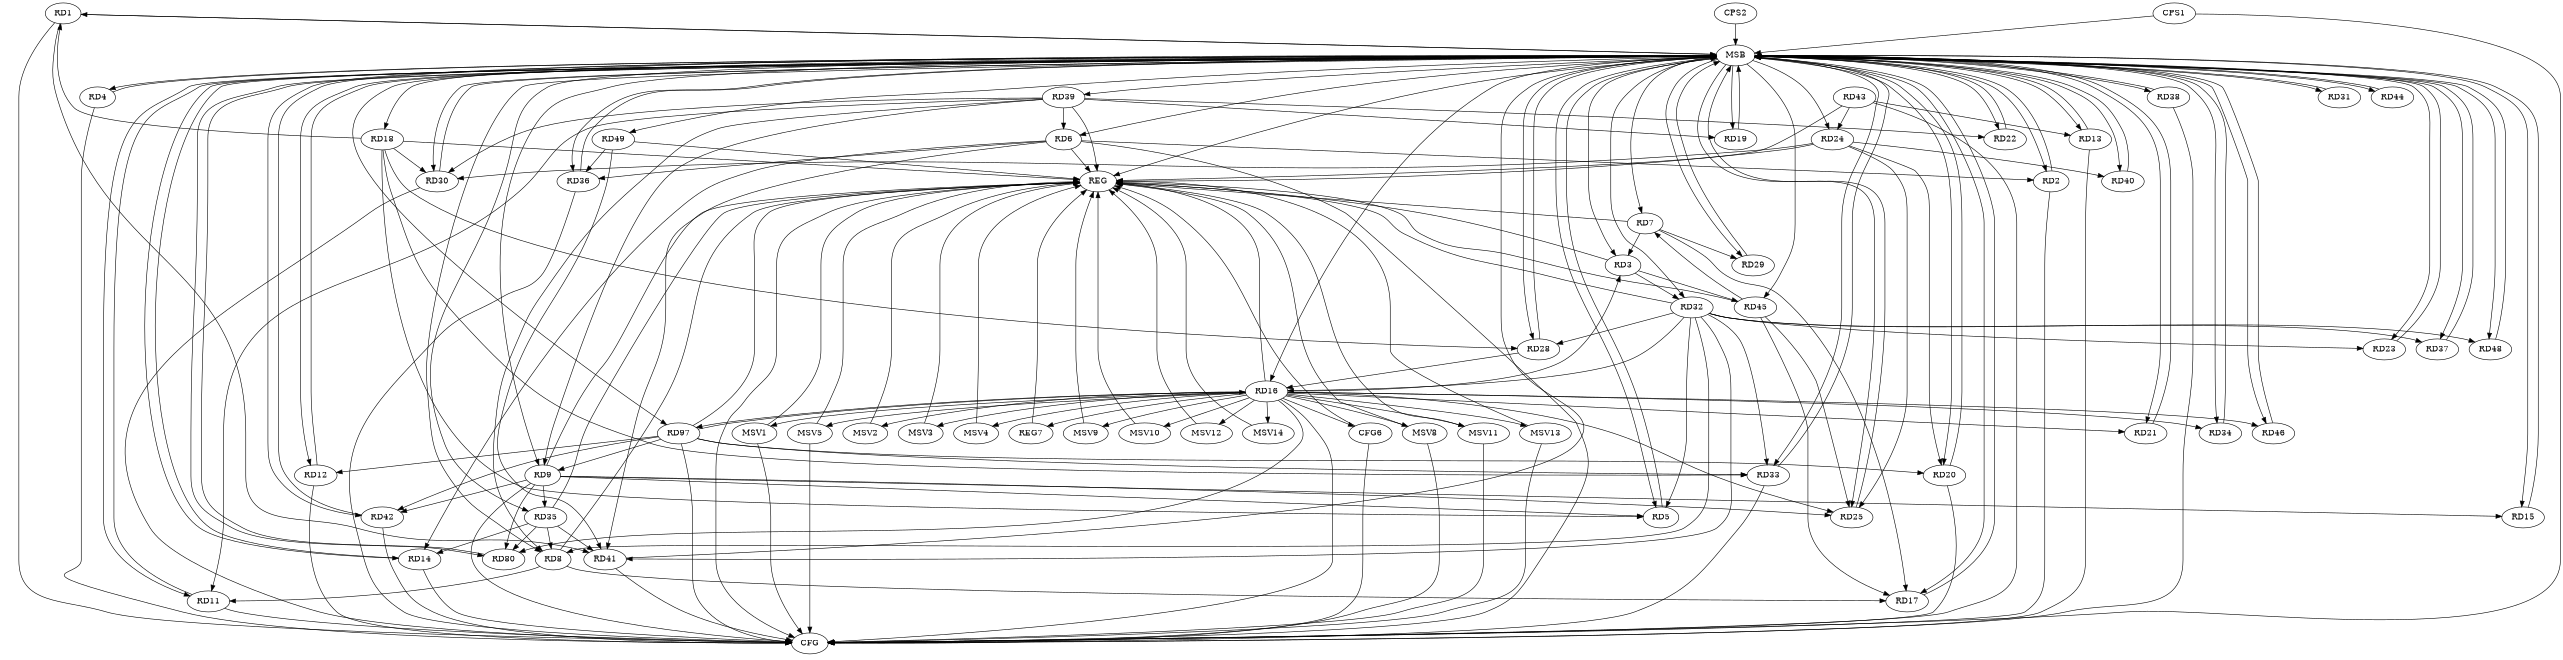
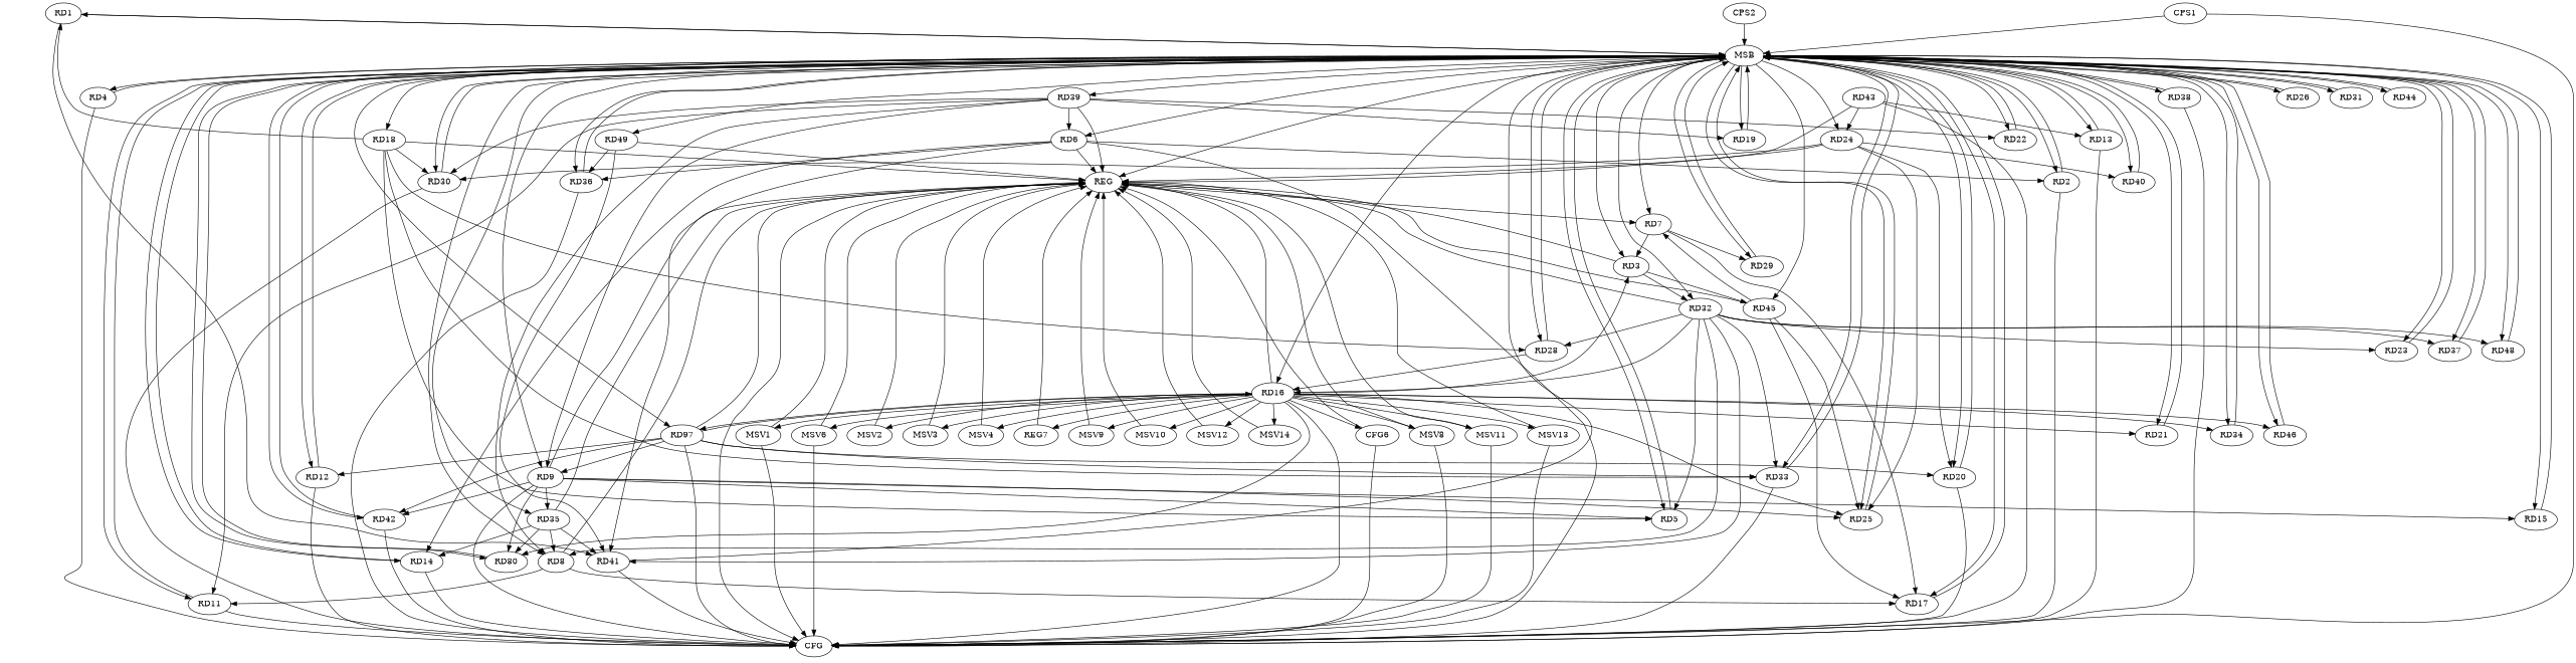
  strict digraph {
    n1 [label=RD1]
    n2 [label=MSB]
    n3 [label=CFG]
    n4 [label=RD41]
    n5 [label=RD2]
    n6 [label=RD3]
    n7 [label=RD32]
    n8 [label=RD45]
    n9 [label=REG]
    n10 [label=RD4]
    n11 [label=RD5]
    n12 [label=RD6]
    n13 [label=RD14]
    n14 [label=RD36]
    n15 [label=RD7]
    n16 [label=RD17]
    n17 [label=RD29]
    n18 [label=RD8]
    n19 [label=RD11]
    n20 [label=RD9]
    n21 [label=RD80]
    n22 [label=RD15]
    n23 [label=RD25]
    n24 [label=RD35]
    n25 [label=RD42]
    n26 [label=RD12]
    n27 [label=RD13]
    n28 [label=RD16]
    n29 [label=RD21]
    n30 [label=RD97]
    n31 [label=RD28]
    n32 [label=RD34]
    n33 [label=RD46]
    n34 [label=RD18]
    n35 [label=RD30]
    n36 [label=RD33]
    n37 [label=RD19]
    n38 [label=RD20]
    n39 [label=RD22]
    n40 [label=RD23]
    n41 [label=RD24]
    n42 [label=RD40]
+   n43 [label=RD26]
    n44 [label=RD31]
    n45 [label=RD37]
    n46 [label=RD48]
    n47 [label=RD38]
    n48 [label=RD39]
    n49 [label=RD44]
    n50 [label=RD49]
    n51 [label=RD43]
    n52 [label=MSV1]
    n53 [label=MSV2]
    n54 [label=MSV3]
    n55 [label=MSV4]
-   n56 [label=MSV5]
+   n56 [label=MSV6]
    n57 [label=CFG6]
    n58 [label=REG7]
    n59 [label=MSV8]
    n60 [label=MSV9]
    n61 [label=MSV10]
    n62 [label=MSV11]
    n63 [label=MSV12]
    n64 [label=MSV13]
    n65 [label=MSV14]
    n66 [label=CPS1]
    n67 [label=CPS2]
    n1 -> n2
-   n1 -> n3
    n1 -> n4
    n2 -> n1
    n2 -> n5
    n2 -> n6
    n2 -> n7
    n2 -> n8
    n2 -> n9
    n2 -> n10
    n2 -> n11
    n2 -> n12
    n2 -> n13
    n2 -> n14
    n2 -> n15
    n2 -> n16
    n2 -> n17
    n2 -> n18
    n2 -> n19
    n2 -> n20
    n2 -> n21
    n2 -> n22
    n2 -> n23
    n2 -> n24
    n2 -> n25
    n2 -> n26
    n2 -> n27
    n2 -> n28
    n2 -> n29
    n2 -> n30
    n2 -> n31
    n2 -> n32
    n2 -> n33
    n2 -> n34
    n2 -> n35
    n2 -> n36
    n2 -> n37
    n2 -> n38
    n2 -> n39
    n2 -> n40
    n2 -> n41
    n2 -> n42
+   n2 -> n43
    n2 -> n44
    n2 -> n45
    n2 -> n46
    n2 -> n47
    n2 -> n48
    n2 -> n49
    n2 -> n50
    n4 -> n2
    n4 -> n3
    n5 -> n2
    n5 -> n3
    n6 -> n7
    n6 -> n8
    n6 -> n9
    n7 -> n4
    n7 -> n9
    n7 -> n11
    n7 -> n18
    n7 -> n28
    n7 -> n31
    n7 -> n36
    n7 -> n40
    n7 -> n45
    n7 -> n46
    n8 -> n9
    n8 -> n15
    n8 -> n16
    n8 -> n23
    n9 -> n3
    n10 -> n2
    n10 -> n3
    n11 -> n2
    n12 -> n3
    n12 -> n4
    n12 -> n5
    n12 -> n9
    n12 -> n13
    n12 -> n14
    n13 -> n2
    n13 -> n3
    n14 -> n2
    n14 -> n3
    n15 -> n6
-   n15 -> n9
+   n9 -> n15
    n15 -> n16
    n15 -> n17
    n16 -> n2
    n17 -> n2
    n18 -> n9
    n18 -> n16
    n18 -> n19
    n19 -> n2
    n19 -> n3
    n20 -> n3
    n20 -> n9
    n20 -> n11
    n20 -> n21
    n20 -> n22
    n20 -> n23
    n20 -> n24
    n20 -> n25
    n21 -> n2
    n22 -> n2
    n23 -> n2
    n24 -> n4
    n24 -> n9
    n24 -> n13
    n24 -> n18
    n24 -> n21
    n25 -> n2
    n25 -> n3
    n26 -> n2
    n26 -> n3
    n27 -> n2
    n27 -> n3
    n28 -> n3
    n28 -> n6
    n28 -> n9
    n28 -> n21
    n28 -> n23
    n28 -> n29
    n28 -> n30
    n28 -> n32
    n28 -> n33
    n28 -> n52
    n28 -> n53
    n28 -> n54
    n28 -> n55
    n28 -> n56
    n28 -> n57
    n28 -> n58
    n28 -> n59
    n28 -> n60
    n28 -> n61
    n28 -> n62
    n28 -> n63
    n28 -> n64
    n28 -> n65
    n29 -> n2
    n30 -> n3
    n30 -> n9
    n30 -> n20
    n30 -> n25
    n30 -> n26
    n30 -> n28
    n30 -> n36
    n30 -> n38
    n31 -> n2
    n31 -> n28
    n32 -> n2
    n33 -> n2
    n34 -> n1
    n34 -> n9
    n34 -> n11
    n34 -> n31
    n34 -> n35
    n34 -> n36
    n35 -> n2
    n35 -> n3
    n36 -> n2
    n36 -> n3
    n37 -> n2
    n38 -> n2
    n38 -> n3
    n39 -> n2
    n40 -> n2
    n41 -> n9
    n41 -> n23
    n41 -> n35
    n41 -> n38
    n41 -> n42
    n42 -> n2
+   n43 -> n2
    n44 -> n2
    n45 -> n2
    n46 -> n2
    n47 -> n2
    n47 -> n3
    n48 -> n9
    n48 -> n12
    n48 -> n18
    n48 -> n19
    n48 -> n20
    n48 -> n35
    n48 -> n37
    n48 -> n39
    n49 -> n2
    n50 -> n4
    n50 -> n9
    n50 -> n14
    n51 -> n3
    n51 -> n9
    n51 -> n27
    n51 -> n41
    n52 -> n3
    n52 -> n9
    n53 -> n9
    n54 -> n9
    n55 -> n9
    n56 -> n3
    n56 -> n9
    n57 -> n3
    n57 -> n9
    n58 -> n9
    n59 -> n3
    n59 -> n9
    n60 -> n9
    n61 -> n9
    n62 -> n3
    n62 -> n9
    n63 -> n9
    n64 -> n3
    n64 -> n9
    n65 -> n9
    n66 -> n2
    n66 -> n3
    n67 -> n2
  }
